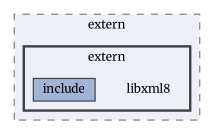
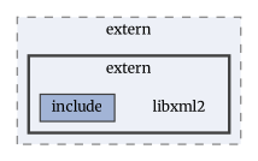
  digraph {
    compound=true
    fontname=Merriweather
    node [fontname=Merriweather fontsize=10]
-   n1 [height=0.2 label=libxml8 shape=plaintext width=0.4]
+   n1 [height=0.2 label=libxml2 shape=plaintext width=0.4]
    n2 [color=grey25 fillcolor="#a2b4d6" height=0.2 label=include shape=box style=filled width=0.4]
    subgraph cluster_1 {
      bgcolor="#edf0f7"
      fontsize=10
      label=extern
      pencolor=grey50
      style="filled,dashed"
      subgraph cluster_2 {
        bgcolor="#edf0f7"
        fontsize=10
        pencolor=grey25
        style="filled,bold"
        n1
        n2
      }
    }
  }
